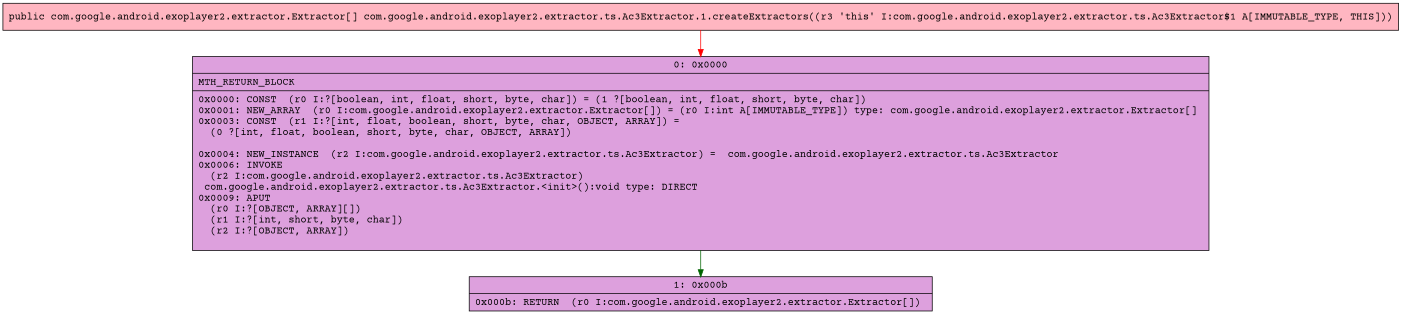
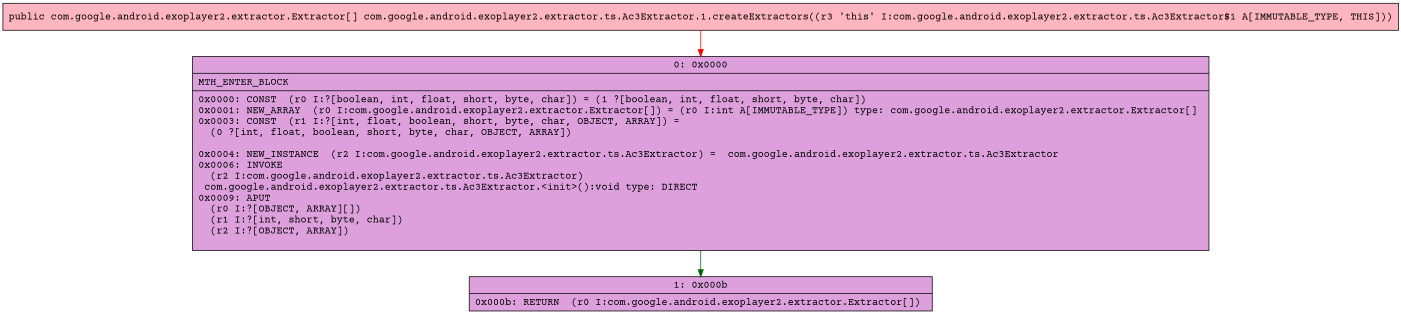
  digraph {
    fontname="Courier Prime"
    node [shape=record style=filled fillcolor=plum fontname="Courier Prime"]
    edge [style=solid fontname="Courier Prime"]
-   n1 [label="{0\:\ 0x0000|MTH_RETURN_BLOCK\l|0x0000: CONST  (r0 I:?[boolean, int, float, short, byte, char]) = (1 ?[boolean, int, float, short, byte, char]) \l0x0001: NEW_ARRAY  (r0 I:com.google.android.exoplayer2.extractor.Extractor[]) = (r0 I:int A[IMMUTABLE_TYPE]) type: com.google.android.exoplayer2.extractor.Extractor[] \l0x0003: CONST  (r1 I:?[int, float, boolean, short, byte, char, OBJECT, ARRAY]) = \l  (0 ?[int, float, boolean, short, byte, char, OBJECT, ARRAY])\l \l0x0004: NEW_INSTANCE  (r2 I:com.google.android.exoplayer2.extractor.ts.Ac3Extractor) =  com.google.android.exoplayer2.extractor.ts.Ac3Extractor \l0x0006: INVOKE  \l  (r2 I:com.google.android.exoplayer2.extractor.ts.Ac3Extractor)\l com.google.android.exoplayer2.extractor.ts.Ac3Extractor.\<init\>():void type: DIRECT \l0x0009: APUT  \l  (r0 I:?[OBJECT, ARRAY][])\l  (r1 I:?[int, short, byte, char])\l  (r2 I:?[OBJECT, ARRAY])\l \l}"]
+   n1 [label="{0\:\ 0x0000|MTH_ENTER_BLOCK\l|0x0000: CONST  (r0 I:?[boolean, int, float, short, byte, char]) = (1 ?[boolean, int, float, short, byte, char]) \l0x0001: NEW_ARRAY  (r0 I:com.google.android.exoplayer2.extractor.Extractor[]) = (r0 I:int A[IMMUTABLE_TYPE]) type: com.google.android.exoplayer2.extractor.Extractor[] \l0x0003: CONST  (r1 I:?[int, float, boolean, short, byte, char, OBJECT, ARRAY]) = \l  (0 ?[int, float, boolean, short, byte, char, OBJECT, ARRAY])\l \l0x0004: NEW_INSTANCE  (r2 I:com.google.android.exoplayer2.extractor.ts.Ac3Extractor) =  com.google.android.exoplayer2.extractor.ts.Ac3Extractor \l0x0006: INVOKE  \l  (r2 I:com.google.android.exoplayer2.extractor.ts.Ac3Extractor)\l com.google.android.exoplayer2.extractor.ts.Ac3Extractor.\<init\>():void type: DIRECT \l0x0009: APUT  \l  (r0 I:?[OBJECT, ARRAY][])\l  (r1 I:?[int, short, byte, char])\l  (r2 I:?[OBJECT, ARRAY])\l \l}"]
    n2 [label="{1\:\ 0x000b|0x000b: RETURN  (r0 I:com.google.android.exoplayer2.extractor.Extractor[]) \l}"]
    n3 [label="{public com.google.android.exoplayer2.extractor.Extractor[] com.google.android.exoplayer2.extractor.ts.Ac3Extractor.1.createExtractors((r3 'this' I:com.google.android.exoplayer2.extractor.ts.Ac3Extractor$1 A[IMMUTABLE_TYPE, THIS])) }" fillcolor=lightpink]
    n1 -> n2 [color=darkgreen]
    n3 -> n1 [color=red]
  }
